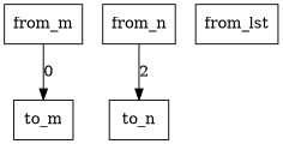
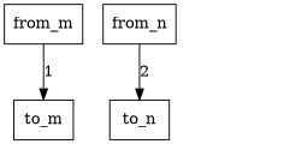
  digraph {
    rankdir=TB
    node [fillcolor=white shape=box style=filled]
    n1 [label=<from_m>]
    n2 [label=<to_m>]
    n3 [label=<from_n>]
    n4 [label=<to_n>]
-   n5 [label=<from_lst>]
-   n1 -> n2 [label=0]
+   n1 -> n2 [label=1]
    n3 -> n4 [label=2]
  }
